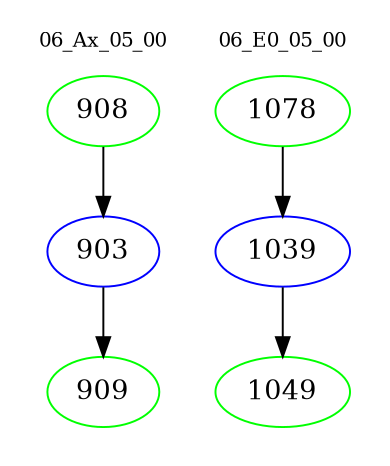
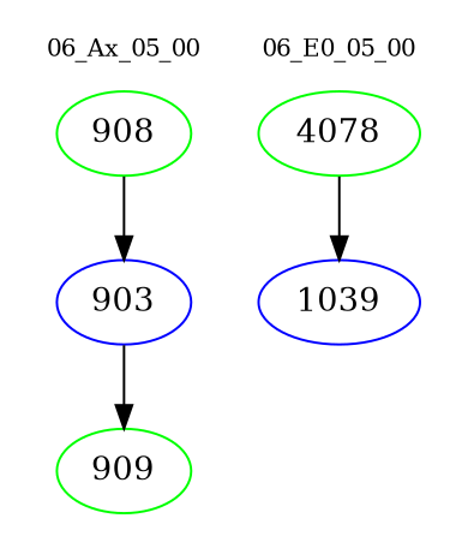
  digraph {
    node [color=green]
    edge [color=black]
    n1 [color=blue label=903]
    n2 [label=909]
    n3 [label=908]
    n4 [color=blue label=1039]
-   n5 [label=1078]
-   n6 [label=1049]
+   n5 [label=4078]
    subgraph cluster_1 {
      color=white
      fontsize=10
      label="06_Ax_05_00"
      n1
      n2
      n3
    }
    subgraph cluster_2 {
      color=white
      fontsize=10
      label="06_E0_05_00"
      n4
      n5
-     n6
    }
    n1 -> n2
    n3 -> n1
-   n4 -> n6
    n5 -> n4
  }
